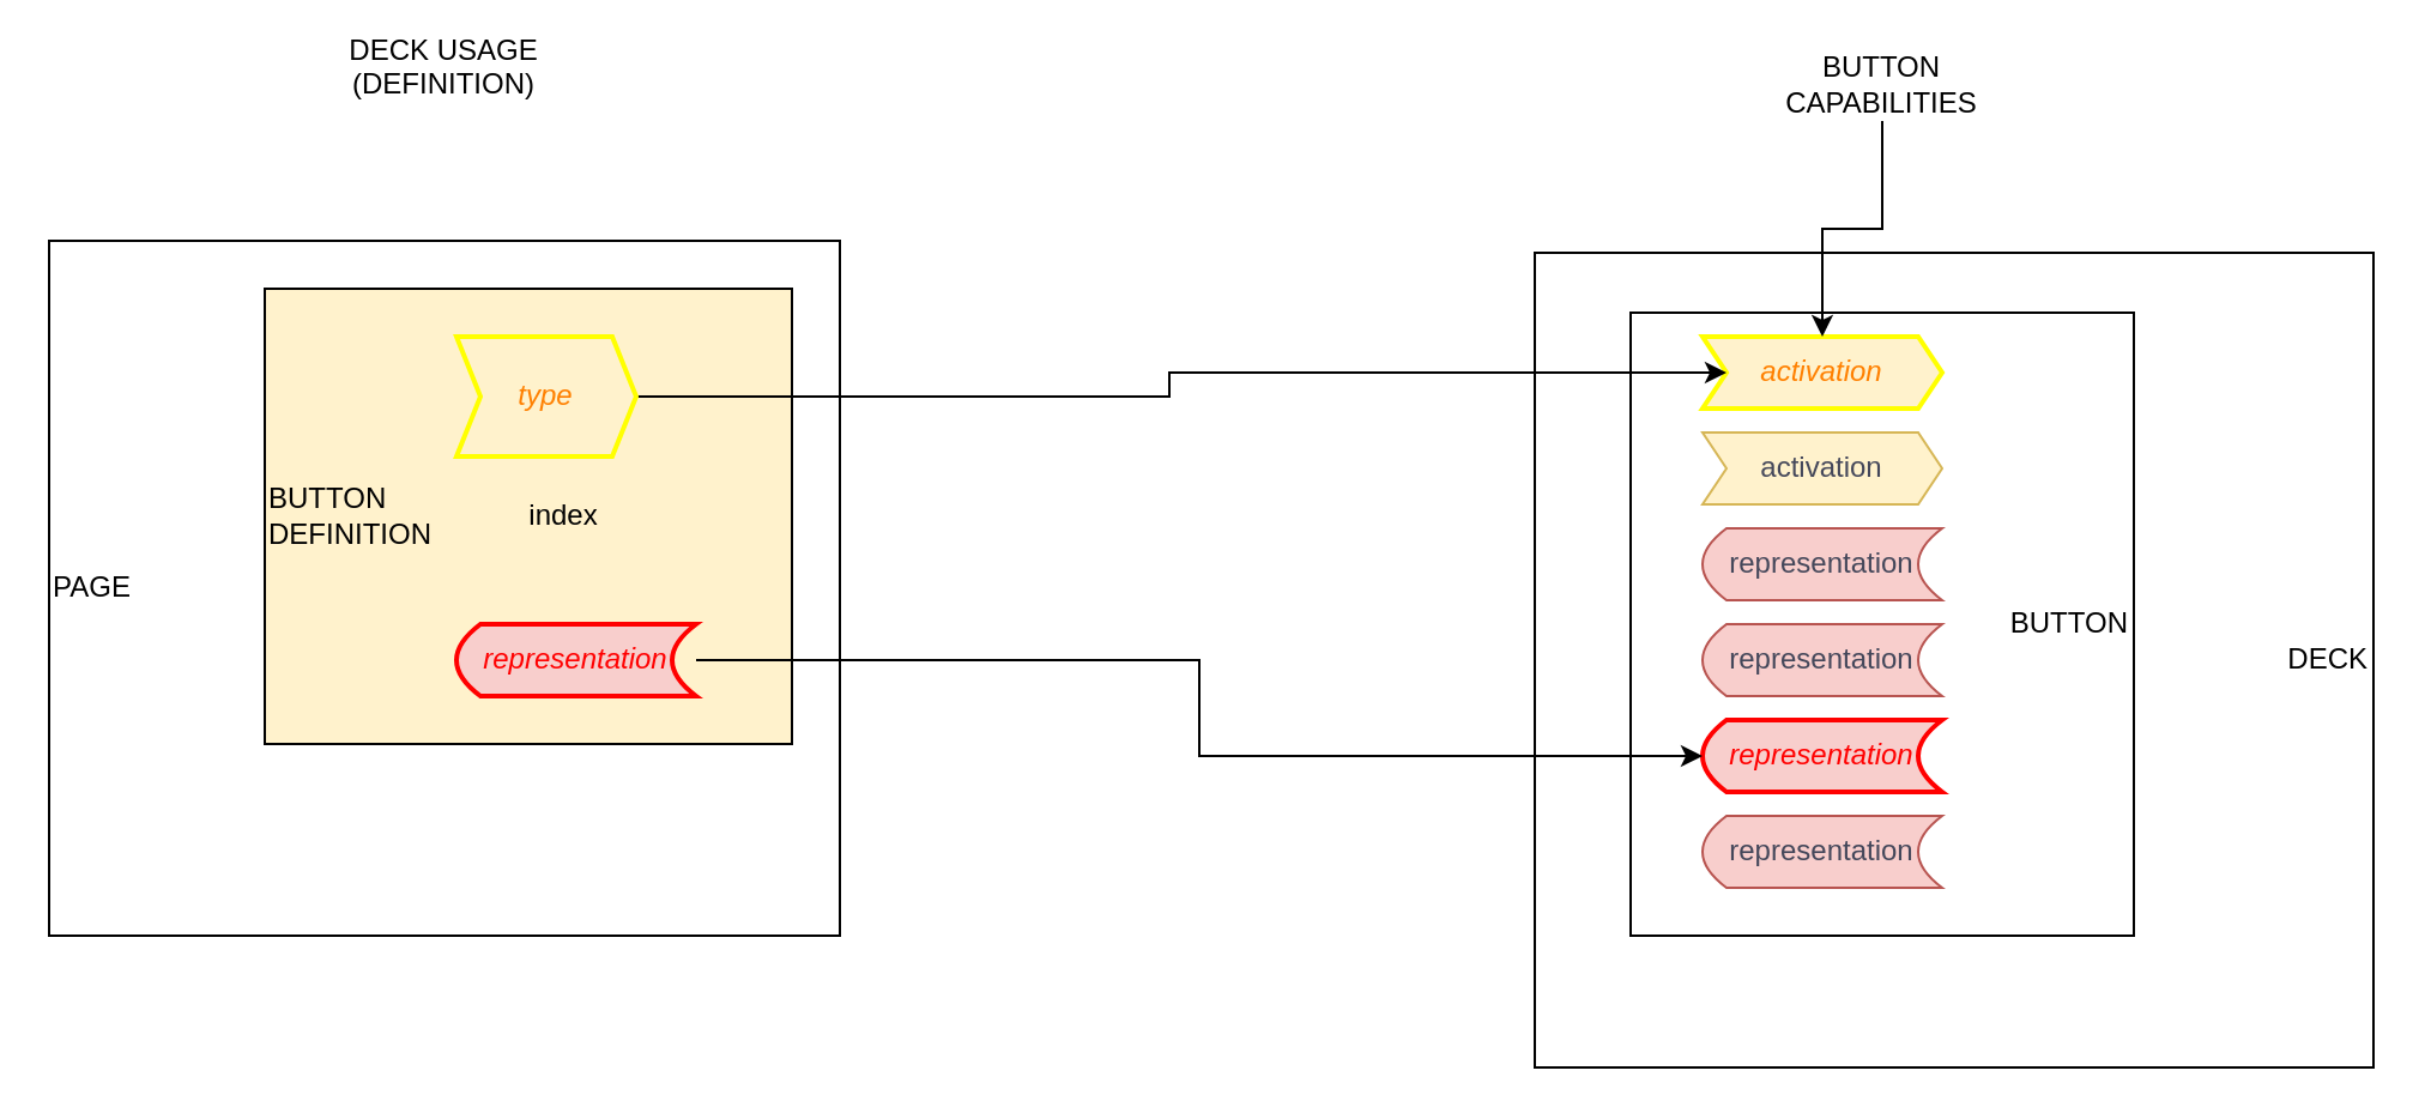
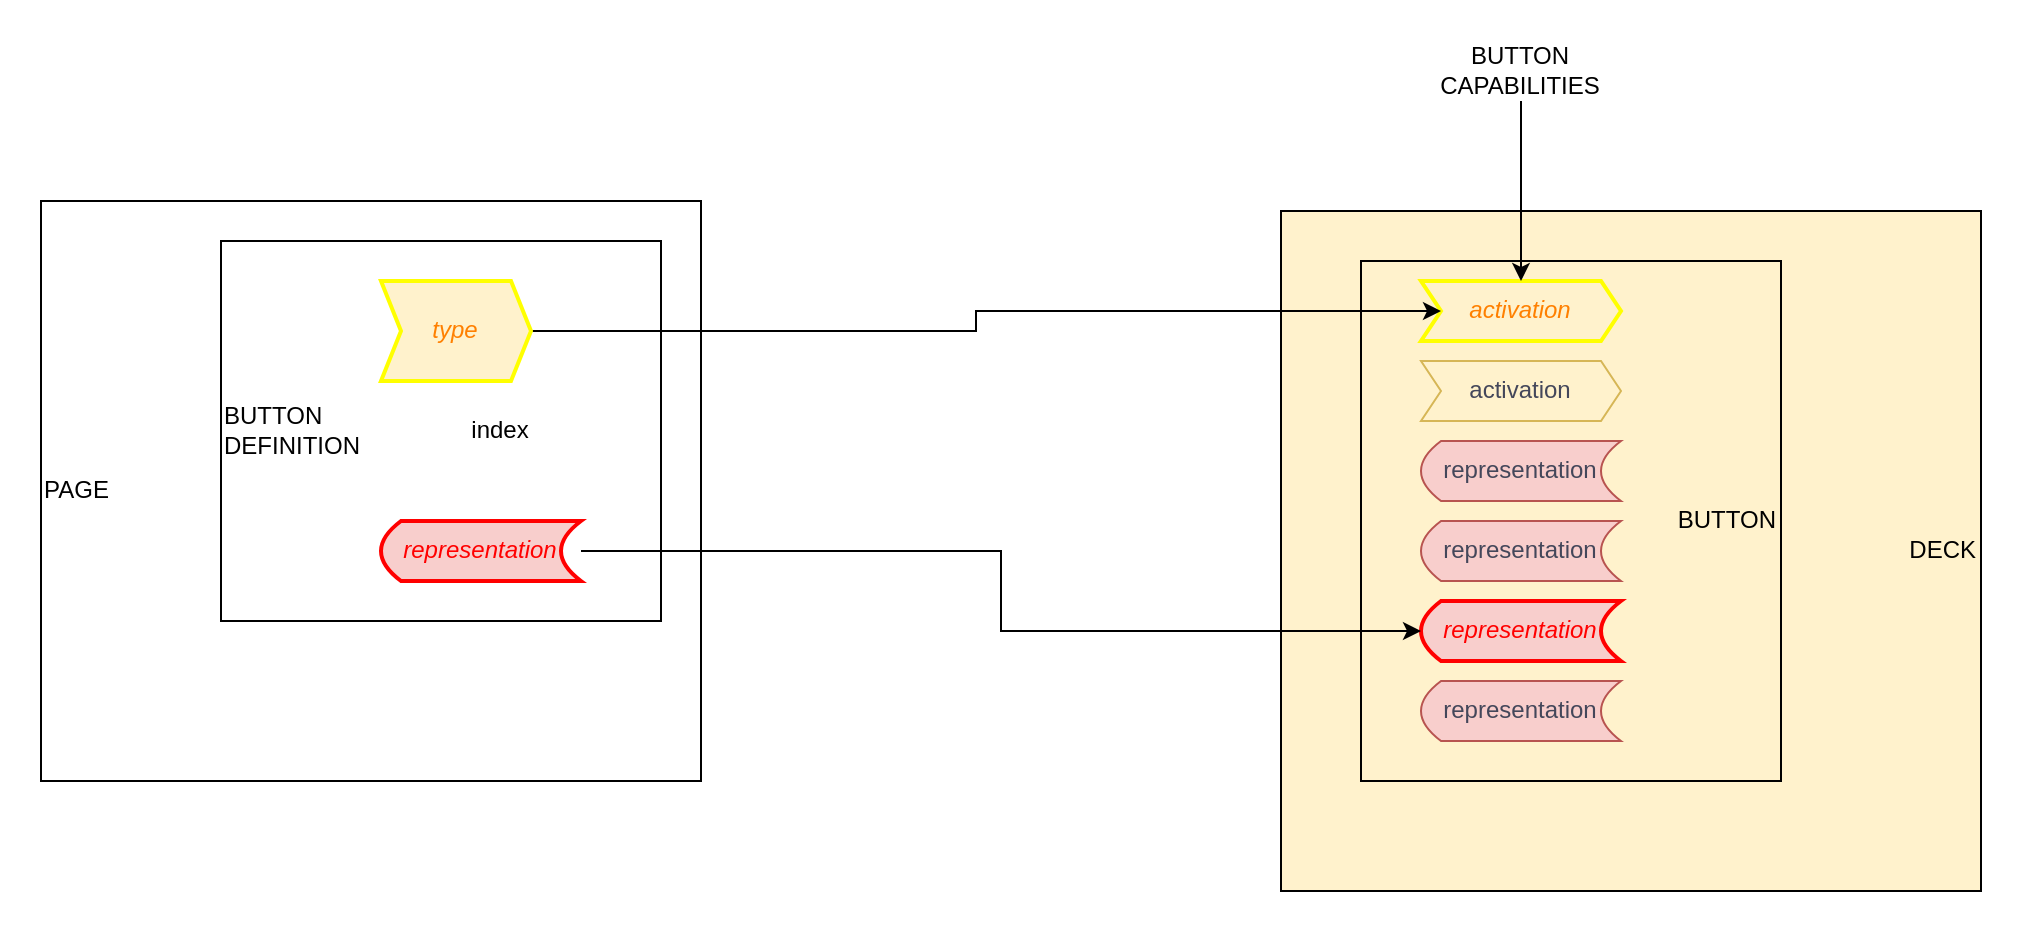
  <mxCell id="0" />
  <mxCell id="1" parent="0" />
- <mxCell id="2" value="DECK" style="rounded=0;whiteSpace=wrap;html=1;align=right;" vertex="1" parent="1"><mxGeometry x="640" y="105" width="350" height="340" as="geometry" /></mxCell>
- <mxCell id="3" value="BUTTON" style="rounded=0;whiteSpace=wrap;html=1;align=right;" vertex="1" parent="1"><mxGeometry x="680" y="130" width="210" height="260" as="geometry" /></mxCell>
+ <mxCell id="2" value="DECK" style="rounded=0;whiteSpace=wrap;html=1;align=right;fillColor=#fff2cc;" vertex="1" parent="1"><mxGeometry x="640" y="105" width="350" height="340" as="geometry" /></mxCell>
+ <mxCell id="3" value="BUTTON" style="rounded=0;whiteSpace=wrap;html=1;align=right;fillColor=#fff2cc;" vertex="1" parent="1"><mxGeometry x="680" y="130" width="210" height="260" as="geometry" /></mxCell>
  <mxCell id="4" value="activation" style="shape=step;perimeter=stepPerimeter;whiteSpace=wrap;html=1;fixedSize=1;fillColor=#fff2cc;strokeColor=#FFFF00;fontColor=#FF8000;size=10;strokeWidth=2;fontStyle=2" vertex="1" parent="1"><mxGeometry x="710" y="140" width="100" height="30" as="geometry" /></mxCell>
  <mxCell id="5" value="activation" style="shape=step;perimeter=stepPerimeter;whiteSpace=wrap;html=1;fixedSize=1;fillColor=#fff2cc;strokeColor=#d6b656;fontColor=#44475A;size=10;fontStyle=0" vertex="1" parent="1"><mxGeometry x="710" y="180" width="100" height="30" as="geometry" /></mxCell>
  <mxCell id="6" value="representation" style="shape=dataStorage;whiteSpace=wrap;html=1;fixedSize=1;size=10;fillColor=#f8cecc;strokeColor=#b85450;fontColor=#44475A;fontStyle=0" vertex="1" parent="1"><mxGeometry x="710" y="220" width="100" height="30" as="geometry" /></mxCell>
  <mxCell id="7" value="representation" style="shape=dataStorage;whiteSpace=wrap;html=1;fixedSize=1;size=10;fillColor=#f8cecc;strokeColor=#b85450;fontColor=#44475A;fontStyle=0" vertex="1" parent="1"><mxGeometry x="710" y="260" width="100" height="30" as="geometry" /></mxCell>
  <mxCell id="8" value="representation" style="shape=dataStorage;whiteSpace=wrap;html=1;fixedSize=1;size=10;fillColor=#f8cecc;strokeColor=#FF0000;fontColor=#FF0000;strokeWidth=2;fontStyle=2" vertex="1" parent="1"><mxGeometry x="710" y="300" width="100" height="30" as="geometry" /></mxCell>
  <mxCell id="9" value="representation" style="shape=dataStorage;whiteSpace=wrap;html=1;fixedSize=1;size=10;fillColor=#f8cecc;strokeColor=#b85450;fontColor=#44475A;fontStyle=0" vertex="1" parent="1"><mxGeometry x="710" y="340" width="100" height="30" as="geometry" /></mxCell>
  <mxCell id="10" value="PAGE" style="rounded=0;whiteSpace=wrap;html=1;align=left;" vertex="1" parent="1"><mxGeometry x="20" y="100" width="330" height="290" as="geometry" /></mxCell>
- <mxCell id="11" value="BUTTON&lt;div&gt;DEFINITION&lt;/div&gt;" style="rounded=0;whiteSpace=wrap;html=1;align=left;fillColor=#fff2cc;" vertex="1" parent="1"><mxGeometry x="110" y="120" width="220" height="190" as="geometry" /></mxCell>
+ <mxCell id="11" value="BUTTON&lt;div&gt;DEFINITION&lt;/div&gt;" style="rounded=0;whiteSpace=wrap;html=1;align=left;" vertex="1" parent="1"><mxGeometry x="110" y="120" width="220" height="190" as="geometry" /></mxCell>
  <mxCell id="12" style="edgeStyle=orthogonalEdgeStyle;rounded=0;orthogonalLoop=1;jettySize=auto;html=1;entryX=0;entryY=0.5;entryDx=0;entryDy=0;" edge="1" parent="1" source="13" target="4"><mxGeometry relative="1" as="geometry" /></mxCell>
  <mxCell id="13" value="type" style="shape=step;perimeter=stepPerimeter;whiteSpace=wrap;html=1;fixedSize=1;fillColor=#fff2cc;strokeColor=#FFFF00;fontColor=#FF8000;size=10;strokeWidth=2;fontStyle=2" vertex="1" parent="1"><mxGeometry x="190" y="140" width="75" height="50" as="geometry" /></mxCell>
  <mxCell id="14" style="edgeStyle=orthogonalEdgeStyle;rounded=0;orthogonalLoop=1;jettySize=auto;html=1;entryX=0;entryY=0.5;entryDx=0;entryDy=0;" edge="1" parent="1" source="15" target="8"><mxGeometry relative="1" as="geometry" /></mxCell>
  <mxCell id="15" value="representation" style="shape=dataStorage;whiteSpace=wrap;html=1;fixedSize=1;size=10;fillColor=#f8cecc;strokeColor=#FF0000;fontColor=#FF0000;strokeWidth=2;fontStyle=2" vertex="1" parent="1"><mxGeometry x="190" y="260" width="100" height="30" as="geometry" /></mxCell>
- <mxCell id="16" value="index" style="text;html=1;align=center;verticalAlign=middle;whiteSpace=wrap;rounded=0;" vertex="1" parent="1"><mxGeometry x="205" y="200" width="60" height="30" as="geometry" /></mxCell>
+ <mxCell id="16" value="index" style="text;html=1;align=center;verticalAlign=middle;whiteSpace=wrap;rounded=0;" vertex="1" parent="1"><mxGeometry x="220" y="200" width="60" height="30" as="geometry" /></mxCell>
  <mxCell id="17" style="edgeStyle=orthogonalEdgeStyle;rounded=0;orthogonalLoop=1;jettySize=auto;html=1;exitX=0.5;exitY=1;exitDx=0;exitDy=0;" edge="1" parent="1" source="10" target="10"><mxGeometry relative="1" as="geometry" /></mxCell>
  <mxCell id="18" style="edgeStyle=orthogonalEdgeStyle;rounded=0;orthogonalLoop=1;jettySize=auto;html=1;entryX=0.5;entryY=0;entryDx=0;entryDy=0;" edge="1" parent="1" source="19" target="4"><mxGeometry relative="1" as="geometry" /></mxCell>
- <mxCell id="19" value="BUTTON&lt;div&gt;CAPABILITIES&lt;/div&gt;" style="text;html=1;align=center;verticalAlign=middle;whiteSpace=wrap;rounded=0;" vertex="1" parent="1"><mxGeometry x="755" y="20" width="60" height="30" as="geometry" /></mxCell>
- <mxCell id="20" value="DECK USAGE (DEFINITION)&lt;div&gt;&lt;br&gt;&lt;/div&gt;" style="text;html=1;align=center;verticalAlign=middle;whiteSpace=wrap;rounded=0;" vertex="1" parent="1"><mxGeometry x="130" y="20" width="110" height="30" as="geometry" /></mxCell>
+ <mxCell id="19" value="BUTTON&lt;div&gt;CAPABILITIES&lt;/div&gt;" style="text;html=1;align=center;verticalAlign=middle;whiteSpace=wrap;rounded=0;" vertex="1" parent="1"><mxGeometry x="730" y="20" width="60" height="30" as="geometry" /></mxCell>
